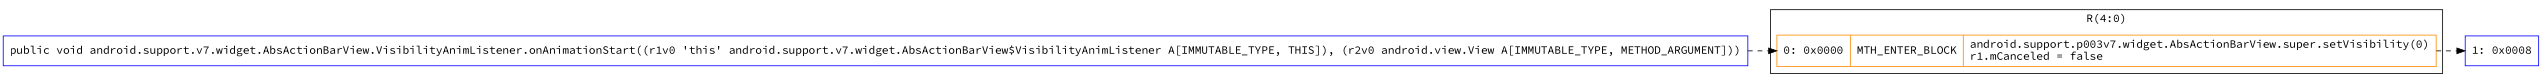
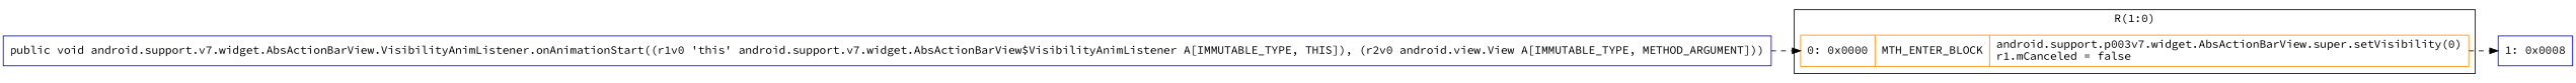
  digraph {
    rankdir=LR
    fontname="Source Code Pro"
    node [color=blue shape=record fontname="Source Code Pro"]
    edge [style=dashed fontname="Source Code Pro"]
    n1 [color=darkorange label="{0\:\ 0x0000|MTH_ENTER_BLOCK\l|android.support.p003v7.widget.AbsActionBarView.super.setVisibility(0)\lr1.mCanceled = false\l}"]
    n2 [label="{1\:\ 0x0008}"]
    n3 [label="{public void android.support.v7.widget.AbsActionBarView.VisibilityAnimListener.onAnimationStart((r1v0 'this' android.support.v7.widget.AbsActionBarView$VisibilityAnimListener A[IMMUTABLE_TYPE, THIS]), (r2v0 android.view.View A[IMMUTABLE_TYPE, METHOD_ARGUMENT])) }"]
    subgraph cluster_1 {
-     label="R(4:0)"
+     label="R(1:0)"
      n1
    }
    n1 -> n2
    n3 -> n1
  }
